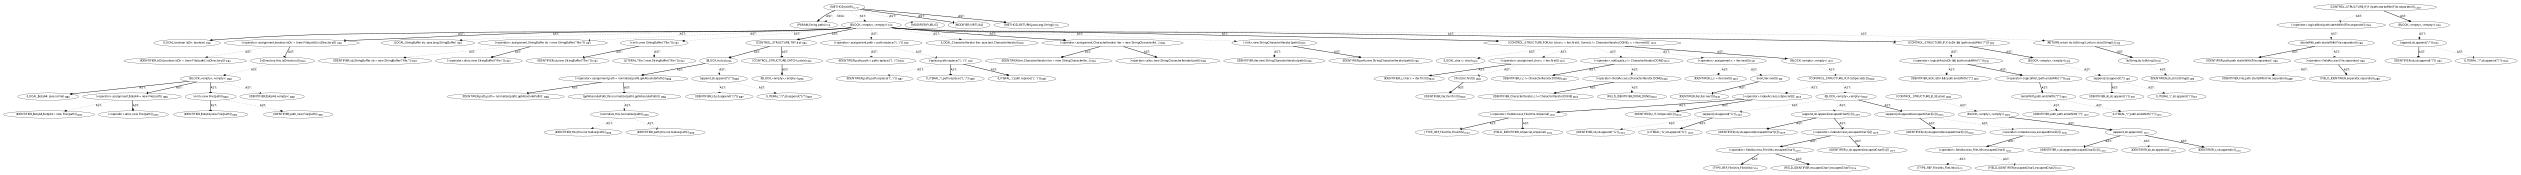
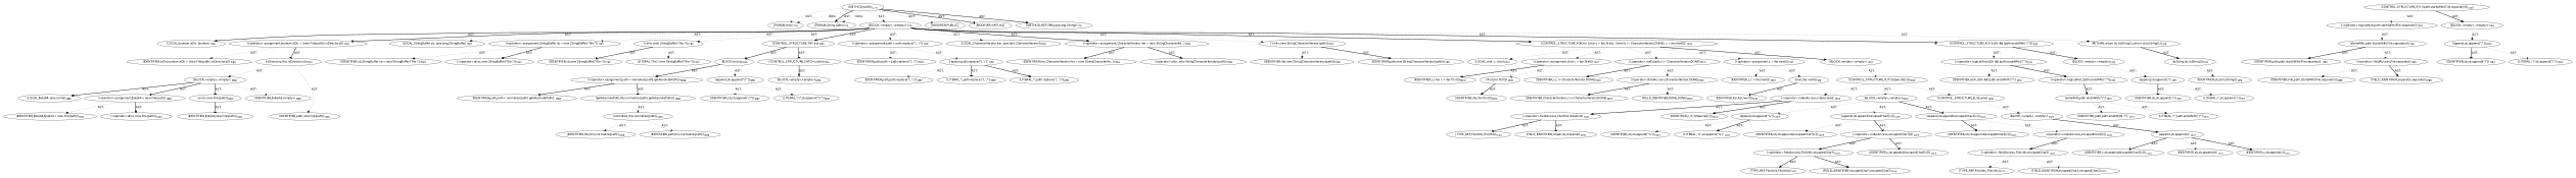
  digraph {
    fontname=Inter
    node [fontname=Inter]
    edge [arrowhead=normal fontname=Inter style=dotted]
    n1 [label=<(METHOD,toURI)<SUB>1279</SUB>>]
+   n2 [label=<(PARAM,this)<SUB>1279</SUB>>]
    n3 [label=<(PARAM,String path)<SUB>1279</SUB>>]
    n4 [label=<(BLOCK,&lt;empty&gt;,&lt;empty&gt;)<SUB>1279</SUB>>]
    n5 [label=<(MODIFIER,PUBLIC)>]
    n6 [label=<(MODIFIER,VIRTUAL)>]
    n7 [label=<(METHOD_RETURN,java.lang.String)<SUB>1279</SUB>>]
    n8 [label=<(LOCAL,boolean isDir: boolean)<SUB>1280</SUB>>]
    n9 [label=<(&lt;operator&gt;.assignment,boolean isDir = (new File(path)).isDirectory())<SUB>1280</SUB>>]
    n10 [label=<(LOCAL,StringBuffer sb: java.lang.StringBuffer)<SUB>1282</SUB>>]
    n11 [label=<(&lt;operator&gt;.assignment,StringBuffer sb = new StringBuffer(&quot;file:&quot;))<SUB>1282</SUB>>]
    n12 [label=<(&lt;init&gt;,new StringBuffer(&quot;file:&quot;))<SUB>1282</SUB>>]
    n13 [label=<(CONTROL_STRUCTURE,TRY,try)<SUB>1285</SUB>>]
    n14 [label=<(&lt;operator&gt;.assignment,path = path.replace('\\', '/'))<SUB>1297</SUB>>]
    n15 [label=<(LOCAL,CharacterIterator iter: java.text.CharacterIterator)<SUB>1299</SUB>>]
    n16 [label=<(&lt;operator&gt;.assignment,CharacterIterator iter = new StringCharacterIte...)<SUB>1299</SUB>>]
    n17 [label=<(&lt;init&gt;,new StringCharacterIterator(path))<SUB>1292</SUB>>]
    n18 [label=<(CONTROL_STRUCTURE,FOR,for (char c = iter.first(); Some(c != CharacterIterator.DONE); c = iter.next()))<SUB>1300</SUB>>]
    n19 [label=<(CONTROL_STRUCTURE,IF,if (isDir &amp;&amp; !path.endsWith(&quot;/&quot;)))<SUB>1310</SUB>>]
    n20 [label=<(RETURN,return sb.toString();,return sb.toString();)<SUB>1313</SUB>>]
    n21 [label=<(IDENTIFIER,isDir,boolean isDir = (new File(path)).isDirectory())<SUB>1280</SUB>>]
    n22 [label=<(isDirectory,this.isDirectory())<SUB>1280</SUB>>]
    n23 [label=<(IDENTIFIER,sb,StringBuffer sb = new StringBuffer(&quot;file:&quot;))<SUB>1282</SUB>>]
    n24 [label=<(&lt;operator&gt;.alloc,new StringBuffer(&quot;file:&quot;))<SUB>1282</SUB>>]
    n25 [label=<(IDENTIFIER,sb,new StringBuffer(&quot;file:&quot;))<SUB>1282</SUB>>]
    n26 [label=<(LITERAL,&quot;file:&quot;,new StringBuffer(&quot;file:&quot;))<SUB>1282</SUB>>]
    n27 [label=<(BLOCK,try,try)<SUB>1285</SUB>>]
    n28 [label=<(CONTROL_STRUCTURE,CATCH,catch)<SUB>1293</SUB>>]
    n29 [label=<(IDENTIFIER,path,path = path.replace('\\', '/'))<SUB>1297</SUB>>]
    n30 [label=<(replace,path.replace('\\', '/'))<SUB>1297</SUB>>]
    n31 [label=<(IDENTIFIER,iter,CharacterIterator iter = new StringCharacterIte...)<SUB>1299</SUB>>]
    n32 [label=<(&lt;operator&gt;.alloc,new StringCharacterIterator(path))<SUB>1299</SUB>>]
    n33 [label=<(IDENTIFIER,iter,new StringCharacterIterator(path))<SUB>1299</SUB>>]
    n34 [label=<(IDENTIFIER,path,new StringCharacterIterator(path))<SUB>1299</SUB>>]
    n35 [label=<(LOCAL,char c: char)<SUB>1300</SUB>>]
    n36 [label=<(&lt;operator&gt;.assignment,char c = iter.first())<SUB>1307</SUB>>]
    n37 [label=<(&lt;operator&gt;.notEquals,c != CharacterIterator.DONE)<SUB>1300</SUB>>]
    n38 [label=<(&lt;operator&gt;.assignment,c = iter.next())<SUB>1301</SUB>>]
    n39 [label=<(BLOCK,&lt;empty&gt;,&lt;empty&gt;)<SUB>1301</SUB>>]
    n40 [label=<(&lt;operator&gt;.logicalAnd,isDir &amp;&amp; !path.endsWith(&quot;/&quot;))<SUB>1310</SUB>>]
    n41 [label=<(BLOCK,&lt;empty&gt;,&lt;empty&gt;)<SUB>1310</SUB>>]
    n42 [label=<(toString,sb.toString())<SUB>1313</SUB>>]
    n43 [label=<(BLOCK,&lt;empty&gt;,&lt;empty&gt;)<SUB>1280</SUB>>]
    n44 [label=<(LOCAL,$obj44: java.io.File)<SUB>1280</SUB>>]
    n45 [label=<(&lt;operator&gt;.assignment,$obj44 = new File(path))<SUB>1280</SUB>>]
    n46 [label=<(&lt;init&gt;,new File(path))<SUB>1280</SUB>>]
    n47 [label=<(IDENTIFIER,$obj44,&lt;empty&gt;)<SUB>1280</SUB>>]
    n48 [label=<(IDENTIFIER,$obj44,$obj44 = new File(path))<SUB>1280</SUB>>]
    n49 [label=<(&lt;operator&gt;.alloc,new File(path))<SUB>1280</SUB>>]
    n50 [label=<(IDENTIFIER,$obj44,new File(path))<SUB>1280</SUB>>]
    n51 [label=<(IDENTIFIER,path,new File(path))<SUB>1280</SUB>>]
    n52 [label=<(&lt;operator&gt;.assignment,path = normalize(path).getAbsolutePath())<SUB>1286</SUB>>]
    n53 [label=<(append,sb.append(&quot;//&quot;))<SUB>1287</SUB>>]
    n54 [label=<(BLOCK,&lt;empty&gt;,&lt;empty&gt;)<SUB>1293</SUB>>]
    n55 [label=<(IDENTIFIER,path,path = normalize(path).getAbsolutePath())<SUB>1286</SUB>>]
    n56 [label=<(getAbsolutePath,this.normalize(path).getAbsolutePath())<SUB>1286</SUB>>]
    n57 [label=<(IDENTIFIER,sb,sb.append(&quot;//&quot;))<SUB>1287</SUB>>]
    n58 [label=<(LITERAL,&quot;//&quot;,sb.append(&quot;//&quot;))<SUB>1287</SUB>>]
    n59 [label=<(CONTROL_STRUCTURE,IF,if (!path.startsWith(File.separator)))<SUB>1289</SUB>>]
    n60 [label=<(&lt;operator&gt;.logicalNot,!path.startsWith(File.separator))<SUB>1289</SUB>>]
    n61 [label=<(BLOCK,&lt;empty&gt;,&lt;empty&gt;)<SUB>1289</SUB>>]
    n62 [label=<(normalize,this.normalize(path))<SUB>1286</SUB>>]
    n63 [label=<(IDENTIFIER,this,this.normalize(path))<SUB>1286</SUB>>]
    n64 [label=<(IDENTIFIER,path,this.normalize(path))<SUB>1286</SUB>>]
    n65 [label=<(startsWith,path.startsWith(File.separator))<SUB>1289</SUB>>]
    n66 [label=<(append,sb.append(&quot;/&quot;))<SUB>1290</SUB>>]
    n67 [label=<(IDENTIFIER,path,path.startsWith(File.separator))<SUB>1289</SUB>>]
    n68 [label=<(&lt;operator&gt;.fieldAccess,File.separator)<SUB>1289</SUB>>]
    n69 [label=<(IDENTIFIER,File,path.startsWith(File.separator))<SUB>1289</SUB>>]
    n70 [label=<(FIELD_IDENTIFIER,separator,separator)<SUB>1289</SUB>>]
    n71 [label=<(IDENTIFIER,sb,sb.append(&quot;/&quot;))<SUB>1290</SUB>>]
    n72 [label=<(LITERAL,&quot;/&quot;,sb.append(&quot;/&quot;))<SUB>1290</SUB>>]
    n73 [label=<(IDENTIFIER,path,path.replace('\\', '/'))<SUB>1297</SUB>>]
    n74 [label=<(LITERAL,'\\',path.replace('\\', '/'))<SUB>1297</SUB>>]
    n75 [label=<(LITERAL,'/',path.replace('\\', '/'))<SUB>1297</SUB>>]
    n76 [label=<(IDENTIFIER,c,char c = iter.first())<SUB>1300</SUB>>]
    n77 [label=<(first,iter.first())<SUB>1300</SUB>>]
    n78 [label=<(IDENTIFIER,c,c != CharacterIterator.DONE)<SUB>1300</SUB>>]
    n79 [label=<(&lt;operator&gt;.fieldAccess,CharacterIterator.DONE)<SUB>1300</SUB>>]
    n80 [label=<(IDENTIFIER,c,c = iter.next())<SUB>1301</SUB>>]
    n81 [label=<(next,iter.next())<SUB>1301</SUB>>]
    n82 [label=<(CONTROL_STRUCTURE,IF,if (isSpecial[c]))<SUB>1302</SUB>>]
    n83 [label=<(IDENTIFIER,iter,iter.first())<SUB>1300</SUB>>]
    n84 [label=<(IDENTIFIER,CharacterIterator,c != CharacterIterator.DONE)<SUB>1300</SUB>>]
    n85 [label=<(FIELD_IDENTIFIER,DONE,DONE)<SUB>1300</SUB>>]
    n86 [label=<(IDENTIFIER,iter,iter.next())<SUB>1301</SUB>>]
    n87 [label=<(&lt;operator&gt;.indexAccess,isSpecial[c])<SUB>1302</SUB>>]
    n88 [label=<(BLOCK,&lt;empty&gt;,&lt;empty&gt;)<SUB>1302</SUB>>]
    n89 [label=<(CONTROL_STRUCTURE,ELSE,else)<SUB>1306</SUB>>]
    n90 [label=<(&lt;operator&gt;.fieldAccess,FileUtils.isSpecial)<SUB>1302</SUB>>]
    n91 [label=<(IDENTIFIER,c,if (isSpecial[c]))<SUB>1302</SUB>>]
    n92 [label=<(append,sb.append('%'))<SUB>1303</SUB>>]
    n93 [label=<(append,sb.append(escapedChar1[c]))<SUB>1304</SUB>>]
    n94 [label=<(append,sb.append(escapedChar2[c]))<SUB>1305</SUB>>]
    n95 [label=<(BLOCK,&lt;empty&gt;,&lt;empty&gt;)<SUB>1306</SUB>>]
    n96 [label=<(TYPE_REF,FileUtils,FileUtils)<SUB>1302</SUB>>]
    n97 [label=<(FIELD_IDENTIFIER,isSpecial,isSpecial)<SUB>1302</SUB>>]
    n98 [label=<(IDENTIFIER,sb,sb.append('%'))<SUB>1303</SUB>>]
    n99 [label=<(LITERAL,'%',sb.append('%'))<SUB>1303</SUB>>]
    n100 [label=<(IDENTIFIER,sb,sb.append(escapedChar1[c]))<SUB>1304</SUB>>]
    n101 [label=<(&lt;operator&gt;.indexAccess,escapedChar1[c])<SUB>1304</SUB>>]
    n102 [label=<(IDENTIFIER,sb,sb.append(escapedChar2[c]))<SUB>1305</SUB>>]
    n103 [label=<(&lt;operator&gt;.indexAccess,escapedChar2[c])<SUB>1305</SUB>>]
    n104 [label=<(&lt;operator&gt;.fieldAccess,FileUtils.escapedChar1)<SUB>1304</SUB>>]
    n105 [label=<(IDENTIFIER,c,sb.append(escapedChar1[c]))<SUB>1304</SUB>>]
    n106 [label=<(TYPE_REF,FileUtils,FileUtils)<SUB>1304</SUB>>]
    n107 [label=<(FIELD_IDENTIFIER,escapedChar1,escapedChar1)<SUB>1304</SUB>>]
    n108 [label=<(&lt;operator&gt;.fieldAccess,FileUtils.escapedChar2)<SUB>1305</SUB>>]
    n109 [label=<(TYPE_REF,FileUtils,FileUtils)<SUB>1305</SUB>>]
    n110 [label=<(FIELD_IDENTIFIER,escapedChar2,escapedChar2)<SUB>1305</SUB>>]
    n111 [label=<(IDENTIFIER,c,sb.append(escapedChar2[c]))<SUB>1305</SUB>>]
    n112 [label=<(append,sb.append(c))<SUB>1307</SUB>>]
    n113 [label=<(IDENTIFIER,sb,sb.append(c))<SUB>1307</SUB>>]
    n114 [label=<(IDENTIFIER,c,sb.append(c))<SUB>1307</SUB>>]
    n115 [label=<(IDENTIFIER,isDir,isDir &amp;&amp; !path.endsWith(&quot;/&quot;))<SUB>1310</SUB>>]
    n116 [label=<(&lt;operator&gt;.logicalNot,!path.endsWith(&quot;/&quot;))<SUB>1310</SUB>>]
    n117 [label=<(append,sb.append('/'))<SUB>1311</SUB>>]
    n118 [label=<(endsWith,path.endsWith(&quot;/&quot;))<SUB>1310</SUB>>]
    n119 [label=<(IDENTIFIER,path,path.endsWith(&quot;/&quot;))<SUB>1310</SUB>>]
    n120 [label=<(LITERAL,&quot;/&quot;,path.endsWith(&quot;/&quot;))<SUB>1310</SUB>>]
    n121 [label=<(IDENTIFIER,sb,sb.append('/'))<SUB>1311</SUB>>]
    n122 [label=<(LITERAL,'/',sb.append('/'))<SUB>1311</SUB>>]
    n123 [label=<(IDENTIFIER,sb,sb.toString())<SUB>1313</SUB>>]
+   n1 -> n2 [arrowhead=tee label="AST: "]
+   n1 -> n2 [label="DDG: "]
    n1 -> n3 [label="AST: " style=bold]
    n1 -> n3 [label="DDG: "]
    n1 -> n4 [label="AST: "]
    n1 -> n5 [arrowhead=tee label="AST: "]
    n1 -> n6 [arrowhead=tee label="AST: " style=bold]
    n1 -> n7 [arrowhead=diamond label="AST: " style=bold]
    n4 -> n8 [label="AST: " style=bold]
    n4 -> n9 [arrowhead=tee label="AST: " style=bold]
    n4 -> n10 [arrowhead=diamond label="AST: "]
    n4 -> n11 [arrowhead=tee label="AST: "]
    n4 -> n12 [arrowhead=diamond label="AST: "]
    n4 -> n13 [label="AST: " style=bold]
    n4 -> n14 [label="AST: "]
    n4 -> n15 [label="AST: "]
    n4 -> n16 [arrowhead=diamond label="AST: " style=bold]
    n4 -> n17 [label="AST: "]
    n4 -> n18 [arrowhead=diamond label="AST: " style=bold]
    n4 -> n19 [arrowhead=tee label="AST: " style=bold]
    n4 -> n20 [arrowhead=diamond label="AST: "]
    n9 -> n21 [label="AST: "]
    n9 -> n22 [arrowhead=tee label="AST: " style=bold]
    n11 -> n23 [arrowhead=diamond label="AST: "]
    n11 -> n24 [arrowhead=diamond label="AST: " style=bold]
    n12 -> n25 [arrowhead=tee label="AST: " style=bold]
    n12 -> n26 [arrowhead=diamond label="AST: "]
    n13 -> n27 [arrowhead=diamond label="AST: " style=bold]
    n13 -> n28 [arrowhead=tee label="AST: " style=bold]
    n14 -> n29 [arrowhead=tee label="AST: "]
    n14 -> n30 [arrowhead=tee label="AST: "]
    n16 -> n31 [arrowhead=diamond label="AST: " style=bold]
    n16 -> n32 [label="AST: " style=bold]
    n17 -> n33 [arrowhead=diamond label="AST: "]
    n17 -> n34 [arrowhead=diamond label="AST: " style=bold]
    n18 -> n35 [arrowhead=diamond label="AST: "]
    n18 -> n36 [label="AST: "]
    n18 -> n37 [label="AST: "]
    n18 -> n38 [label="AST: "]
    n18 -> n39 [label="AST: " style=bold]
    n19 -> n40 [label="AST: "]
    n19 -> n41 [label="AST: " style=bold]
    n20 -> n42 [label="AST: " style=bold]
    n22 -> n43 [arrowhead=diamond label="AST: "]
    n27 -> n52 [arrowhead=diamond label="AST: " style=bold]
    n27 -> n53 [label="AST: "]
    n28 -> n54 [label="AST: " style=bold]
    n30 -> n73 [arrowhead=tee label="AST: "]
    n30 -> n74 [arrowhead=tee label="AST: " style=bold]
    n30 -> n75 [arrowhead=diamond label="AST: " style=bold]
    n36 -> n76 [label="AST: " style=bold]
    n36 -> n77 [arrowhead=tee label="AST: "]
    n37 -> n78 [label="AST: " style=bold]
    n37 -> n79 [label="AST: "]
    n38 -> n80 [arrowhead=diamond label="AST: "]
    n38 -> n81 [label="AST: "]
    n39 -> n82 [arrowhead=tee label="AST: "]
    n40 -> n115 [arrowhead=diamond label="AST: "]
    n40 -> n116 [arrowhead=diamond label="AST: " style=bold]
    n41 -> n117 [arrowhead=diamond label="AST: "]
    n42 -> n123 [label="AST: "]
    n43 -> n44 [arrowhead=diamond label="AST: " style=bold]
    n43 -> n45 [arrowhead=tee label="AST: " style=bold]
    n43 -> n46 [arrowhead=tee label="AST: " style=bold]
    n43 -> n47 [arrowhead=tee label="AST: "]
    n45 -> n48 [arrowhead=diamond label="AST: "]
    n45 -> n49 [arrowhead=diamond label="AST: " style=bold]
    n46 -> n50 [arrowhead=tee label="AST: " style=bold]
-   n46 -> n51 [arrowhead=diamond label="AST: "]
+   n22 -> n51 [arrowhead=diamond label="AST: "]
    n52 -> n55 [arrowhead=tee label="AST: " style=bold]
    n52 -> n56 [arrowhead=tee label="AST: " style=bold]
    n53 -> n57 [arrowhead=tee label="AST: "]
    n53 -> n58 [label="AST: "]
    n56 -> n62 [label="AST: "]
    n59 -> n60 [arrowhead=tee label="AST: "]
    n59 -> n61 [arrowhead=diamond label="AST: " style=bold]
    n60 -> n65 [label="AST: "]
    n61 -> n66 [arrowhead=diamond label="AST: "]
    n62 -> n63 [label="AST: "]
    n62 -> n64 [arrowhead=tee label="AST: "]
    n65 -> n67 [label="AST: " style=bold]
    n65 -> n68 [arrowhead=tee label="AST: "]
    n66 -> n71 [arrowhead=tee label="AST: " style=bold]
    n66 -> n72 [arrowhead=tee label="AST: "]
    n68 -> n69 [arrowhead=diamond label="AST: "]
    n68 -> n70 [label="AST: " style=bold]
    n77 -> n83 [arrowhead=diamond label="AST: " style=bold]
    n79 -> n84 [label="AST: " style=bold]
    n79 -> n85 [arrowhead=diamond label="AST: "]
    n81 -> n86 [arrowhead=tee label="AST: " style=bold]
    n82 -> n87 [arrowhead=diamond label="AST: "]
    n82 -> n88 [arrowhead=tee label="AST: "]
+   n82 -> n89 [label="AST: "]
    n87 -> n90 [label="AST: " style=bold]
    n87 -> n91 [arrowhead=diamond label="AST: " style=bold]
    n88 -> n92 [arrowhead=tee label="AST: "]
    n88 -> n93 [arrowhead=tee label="AST: "]
    n88 -> n94 [arrowhead=tee label="AST: " style=bold]
    n89 -> n95 [label="AST: "]
    n90 -> n96 [arrowhead=tee label="AST: " style=bold]
    n90 -> n97 [arrowhead=tee label="AST: " style=bold]
    n92 -> n98 [label="AST: "]
    n92 -> n99 [label="AST: " style=bold]
-   n93 -> n100 [arrowhead=diamond label="AST: " style=bold]
+   n93 -> n100 [arrowhead=diamond label="AST: "]
    n93 -> n101 [arrowhead=tee label="AST: " style=bold]
    n94 -> n102 [arrowhead=diamond label="AST: " style=bold]
    n94 -> n103 [arrowhead=tee label="AST: "]
    n95 -> n112 [label="AST: " style=bold]
    n101 -> n104 [label="AST: " style=bold]
    n101 -> n105 [arrowhead=tee label="AST: " style=bold]
    n103 -> n108 [label="AST: " style=bold]
    n104 -> n106 [label="AST: " style=bold]
    n104 -> n107 [arrowhead=diamond label="AST: " style=bold]
    n108 -> n109 [arrowhead=diamond label="AST: "]
    n108 -> n110 [arrowhead=tee label="AST: "]
    n112 -> n111 [arrowhead=tee label="AST: " style=bold]
    n112 -> n113 [arrowhead=tee label="AST: "]
    n112 -> n114 [label="AST: " style=bold]
    n116 -> n118 [label="AST: " style=bold]
    n117 -> n121 [arrowhead=tee label="AST: " style=bold]
    n117 -> n122 [label="AST: "]
    n118 -> n119 [label="AST: "]
    n118 -> n120 [arrowhead=diamond label="AST: "]
  }
